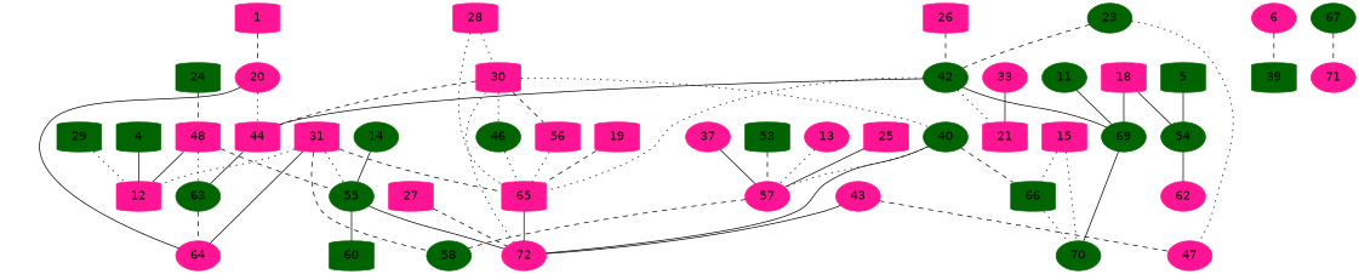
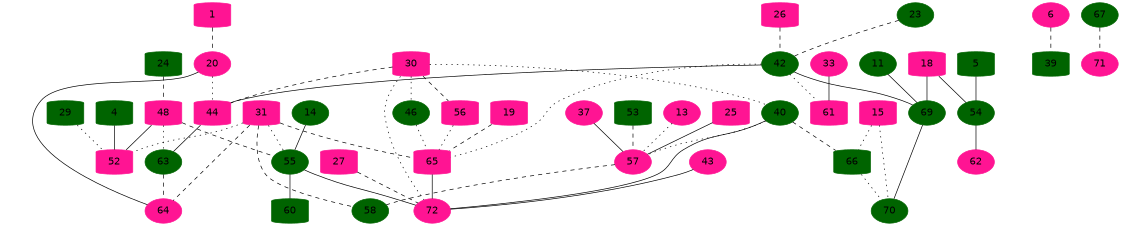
  graph {
    fontname="DejaVu Sans"
    node [color=deeppink fontname="DejaVu Sans" shape=ellipse style=filled]
    edge [fontname="DejaVu Sans" style=solid weight=1.0]
    20
    1 [shape=cylinder]
    44 [shape=cylinder]
    64
    4 [color=darkgreen shape=cylinder]
-   52 [shape=cylinder label=12]
+   52 [shape=cylinder]
    5 [color=darkgreen shape=cylinder]
    54 [color=darkgreen]
    62
    6
    39 [color=darkgreen shape=cylinder]
    57
    58 [color=darkgreen]
    11 [color=darkgreen]
    69 [color=darkgreen]
    70 [color=darkgreen]
    13
    14 [color=darkgreen]
    55 [color=darkgreen]
    72
    60 [color=darkgreen shape=cylinder]
    66 [color=darkgreen shape=cylinder]
    15 [shape=cylinder]
    18 [shape=cylinder]
    19 [shape=cylinder]
    65 [shape=cylinder]
    63 [color=darkgreen]
    23 [color=darkgreen]
    42 [color=darkgreen]
-   47
-   61 [shape=cylinder label=21]
+   61 [shape=cylinder]
    24 [color=darkgreen shape=cylinder]
    48 [shape=cylinder]
    25 [shape=cylinder]
    26 [shape=cylinder]
    27 [shape=cylinder]
-   28 [shape=cylinder]
    30 [shape=cylinder]
    40 [color=darkgreen]
    46 [color=darkgreen]
    56 [shape=cylinder]
    29 [color=darkgreen shape=cylinder]
    31 [shape=cylinder]
    33
    37
    43
    53 [color=darkgreen shape=cylinder]
    67 [color=darkgreen]
    71
    20 -- 44 [style=dotted]
    20 -- 64
    1 -- 20 [style=dashed]
    44 -- 63
    4 -- 52
    5 -- 54
    54 -- 62
    6 -- 39 [style=dashed]
    57 -- 58 [style=dashed]
    11 -- 69
    69 -- 70
    13 -- 57 [style=dotted]
    14 -- 55
    55 -- 72
    55 -- 60
    66 -- 70 [style=dotted]
    15 -- 70 [style=dotted]
    15 -- 66 [style=dotted]
    18 -- 54
    18 -- 69
    19 -- 65 [style=dashed]
    65 -- 72
    63 -- 64 [style=dashed]
    23 -- 42 [style=dashed]
-   23 -- 47 [style=dotted]
    42 -- 44
    42 -- 69
    42 -- 65 [style=dotted]
    42 -- 61 [style=dotted]
    24 -- 48 [style=dashed]
    48 -- 52
    48 -- 55 [style=dashed]
    48 -- 63 [style=dotted weight=2.0]
    25 -- 57
    26 -- 42 [style=dashed weight=2.0]
    27 -- 72 [style=dashed]
-   28 -- 65 [style=dotted]
-   28 -- 30 [style=dotted]
    30 -- 44 [style=dashed]
    30 -- 72 [style=dotted]
    30 -- 40 [style=dotted]
    30 -- 46 [style=dotted]
    30 -- 56 [style=dashed]
    40 -- 57 [style=dotted]
    40 -- 72
    40 -- 66 [style=dashed]
    46 -- 65 [style=dotted]
    56 -- 65 [style=dotted]
    29 -- 52 [style=dotted]
-   31 -- 64
+   31 -- 64 [style=dashed]
    31 -- 52 [style=dotted]
    31 -- 58 [style=dashed]
    31 -- 55 [style=dotted]
    31 -- 65 [style=dashed]
    33 -- 61
    37 -- 57
    43 -- 72 [weight=2.0]
-   43 -- 47 [style=dashed]
    53 -- 57 [style=dashed]
    67 -- 71 [style=dashed]
  }
